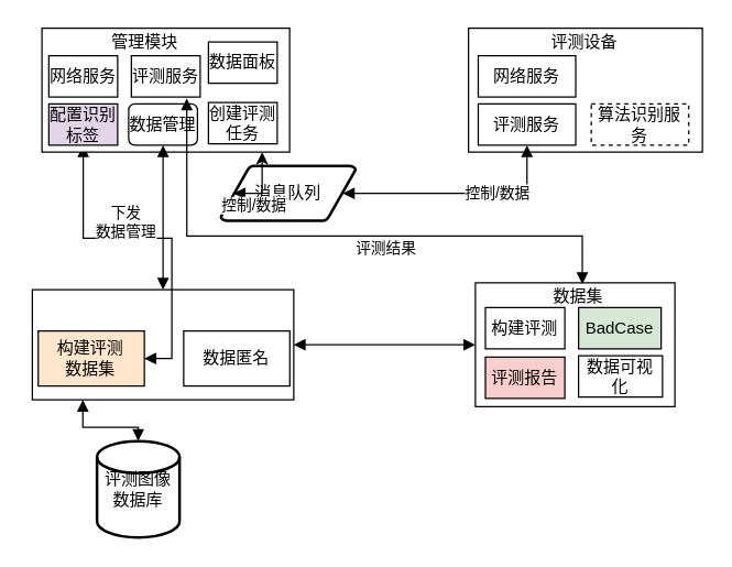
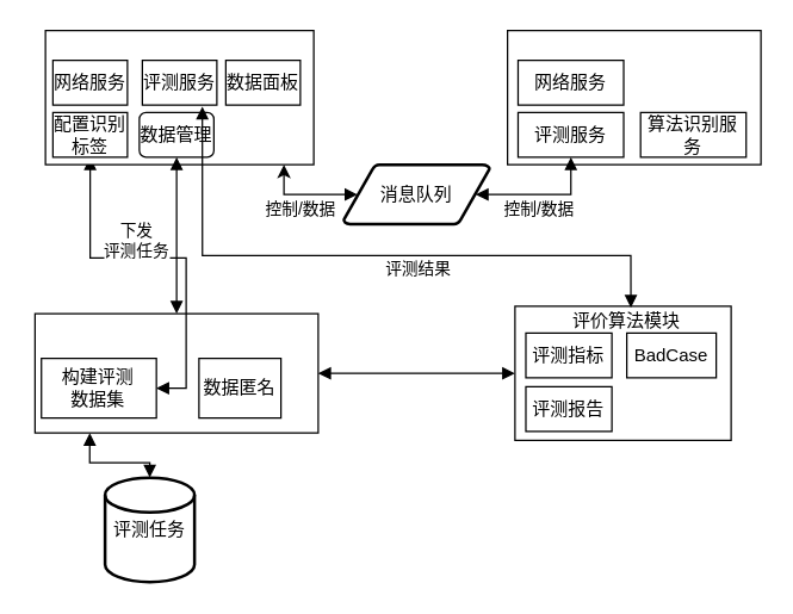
  <mxCell id="0" />
  <mxCell id="1" parent="0" />
  <mxCell id="2" value="" style="group" vertex="1" connectable="0" parent="1"><mxGeometry x="20" y="20" width="490" height="370" as="geometry" /></mxCell>
- <mxCell id="3" value="消息队列" style="shape=mxgraph.flowchart.data;whiteSpace=wrap;html=1;fillColor=#ffffff;strokeColor=#000000;strokeWidth=2" vertex="1" diagramName="Data" diagramCategory="Flowchart" parent="2"><mxGeometry x="140" y="100" width="98" height="40" as="geometry" /></mxCell>
+ <mxCell id="3" value="消息队列" style="shape=mxgraph.flowchart.data;whiteSpace=wrap;html=1;fillColor=#ffffff;strokeColor=#000000;strokeWidth=2" vertex="1" diagramName="Data" diagramCategory="Flowchart" parent="2"><mxGeometry x="210" y="90" width="98" height="40" as="geometry" /></mxCell>
  <mxCell id="4" style="edgeStyle=orthogonalEdgeStyle;rounded=0;orthogonalLoop=1;jettySize=auto;html=1;exitX=0.5;exitY=0;exitDx=0;exitDy=0;exitPerimeter=0;startArrow=block;startFill=1;endArrow=block;endFill=1;" edge="1" parent="2" source="5"><mxGeometry relative="1" as="geometry"><mxPoint x="39.72" y="270" as="targetPoint" /><Array as="points"><mxPoint x="80" y="290" /><mxPoint x="40" y="290" /></Array><mxPoint x="39.72" y="340" as="sourcePoint" /></mxGeometry></mxCell>
- <mxCell id="5" value="评测图像数据库" style="shape=mxgraph.flowchart.database;whiteSpace=wrap;html=1;fillColor=#ffffff;strokeColor=#000000;strokeWidth=2" vertex="1" diagramName="Database" diagramCategory="Flowchart" parent="2"><mxGeometry x="50" y="300" width="60" height="70" as="geometry" /></mxCell>
+ <mxCell id="5" value="评测任务" style="shape=mxgraph.flowchart.database;whiteSpace=wrap;html=1;fillColor=#ffffff;strokeColor=#000000;strokeWidth=2" vertex="1" diagramName="Database" diagramCategory="Flowchart" parent="2"><mxGeometry x="50" y="300" width="60" height="70" as="geometry" /></mxCell>
  <mxCell id="6" value="" style="group" vertex="1" connectable="0" parent="2"><mxGeometry y="180" width="190" height="90" as="geometry" /></mxCell>
  <mxCell id="7" value="" style="group" vertex="1" connectable="0" parent="6"><mxGeometry x="3" width="190" height="90" as="geometry" /></mxCell>
  <mxCell id="8" value="" style="rounded=0;whiteSpace=wrap;html=1;" vertex="1" parent="7"><mxGeometry y="10" width="190" height="80" as="geometry" /></mxCell>
  <mxCell id="9" style="edgeStyle=orthogonalEdgeStyle;rounded=0;orthogonalLoop=1;jettySize=auto;html=1;exitX=1;exitY=0.5;exitDx=0;exitDy=0;startArrow=block;startFill=1;endArrow=block;endFill=1;" edge="1" parent="7" source="10" target="15"><mxGeometry relative="1" as="geometry" /></mxCell>
- <mxCell id="10" value="构建评测&lt;br /&gt;数据集" style="rounded=0;whiteSpace=wrap;html=1;fillColor=#ffe6cc;" vertex="1" parent="7"><mxGeometry x="4.29" y="40" width="77.14" height="40" as="geometry" /></mxCell>
- <mxCell id="11" value="数据匿名" style="rounded=0;whiteSpace=wrap;html=1;" vertex="1" parent="7"><mxGeometry x="110" y="40" width="77.14" height="40" as="geometry" /></mxCell>
+ <mxCell id="10" value="构建评测&lt;br /&gt;数据集" style="rounded=0;whiteSpace=wrap;html=1;" vertex="1" parent="7"><mxGeometry x="4.29" y="40" width="77.14" height="40" as="geometry" /></mxCell>
+ <mxCell id="11" value="数据匿名" style="rounded=0;whiteSpace=wrap;html=1;" vertex="1" parent="7"><mxGeometry x="110" y="40" width="55" height="40" as="geometry" /></mxCell>
  <mxCell id="12" value="" style="group" vertex="1" connectable="0" parent="2"><mxGeometry x="10" width="180" height="90" as="geometry" /></mxCell>
  <mxCell id="13" value="" style="rounded=0;whiteSpace=wrap;html=1;" vertex="1" diagramName="Rectangle" diagramCategory="general" parent="12"><mxGeometry width="180" height="90" as="geometry" /></mxCell>
- <mxCell id="14" value="管理模块" style="text;html=1;strokeColor=none;fillColor=none;align=center;verticalAlign=middle;whiteSpace=wrap;rounded=0;" vertex="1" diagramName="text" diagramCategory="general" parent="12"><mxGeometry x="35" width="80" height="20" as="geometry" /></mxCell>
- <mxCell id="15" value="配置识别标签" style="rounded=0;whiteSpace=wrap;html=1;fillColor=#e1d5e7;" vertex="1" parent="12"><mxGeometry x="5" y="55" width="50" height="30" as="geometry" /></mxCell>
- <mxCell id="16" value="创建评测任务" style="rounded=0;whiteSpace=wrap;html=1;" vertex="1" parent="12"><mxGeometry x="121" y="54" width="50" height="30" as="geometry" /></mxCell>
+ <mxCell id="15" value="配置识别标签" style="rounded=0;whiteSpace=wrap;html=1;" vertex="1" parent="12"><mxGeometry x="5" y="55" width="50" height="30" as="geometry" /></mxCell>
  <mxCell id="17" value="网络服务" style="rounded=0;whiteSpace=wrap;html=1;" vertex="1" parent="12"><mxGeometry x="5" y="20" width="50" height="30" as="geometry" /></mxCell>
- <mxCell id="18" value="数据面板" style="rounded=0;whiteSpace=wrap;html=1;" vertex="1" parent="12"><mxGeometry x="121" y="10" width="50" height="30" as="geometry" /></mxCell>
+ <mxCell id="18" value="数据面板" style="rounded=0;whiteSpace=wrap;html=1;" vertex="1" parent="12"><mxGeometry x="121" y="20" width="50" height="30" as="geometry" /></mxCell>
  <mxCell id="19" value="数据管理" style="whiteSpace=wrap;html=1;rounded=1;" vertex="1" parent="12"><mxGeometry x="63" y="55" width="50" height="30" as="geometry" /></mxCell>
  <mxCell id="20" value="评测服务" style="rounded=0;whiteSpace=wrap;html=1;" vertex="1" parent="12"><mxGeometry x="65" y="20" width="50" height="30" as="geometry" /></mxCell>
  <mxCell id="21" value="" style="group" vertex="1" connectable="0" parent="2"><mxGeometry x="320" width="170" height="90" as="geometry" /></mxCell>
  <mxCell id="22" value="" style="group" vertex="1" connectable="0" parent="21"><mxGeometry width="170" height="90" as="geometry" /></mxCell>
  <mxCell id="23" value="" style="rounded=0;whiteSpace=wrap;html=1;" vertex="1" diagramName="Rectangle" diagramCategory="general" parent="22"><mxGeometry width="170" height="90" as="geometry" /></mxCell>
- <mxCell id="24" value="评测设备" style="text;html=1;strokeColor=none;fillColor=none;align=center;verticalAlign=middle;whiteSpace=wrap;rounded=0;" vertex="1" diagramName="text" diagramCategory="general" parent="22"><mxGeometry x="28.333" width="113.333" height="20" as="geometry" /></mxCell>
  <mxCell id="25" value="评测服务" style="rounded=0;whiteSpace=wrap;html=1;" vertex="1" parent="22"><mxGeometry x="7.083" y="55" width="70.833" height="30" as="geometry" /></mxCell>
  <mxCell id="26" value="网络服务" style="rounded=0;whiteSpace=wrap;html=1;" vertex="1" parent="22"><mxGeometry x="7.083" y="20" width="70.833" height="30" as="geometry" /></mxCell>
- <mxCell id="27" value="算法识别服务" style="rounded=0;whiteSpace=wrap;html=1;dashed=1;" vertex="1" parent="22"><mxGeometry x="89.25" y="55" width="70.833" height="30" as="geometry" /></mxCell>
+ <mxCell id="27" value="算法识别服务" style="rounded=0;whiteSpace=wrap;html=1;" vertex="1" parent="22"><mxGeometry x="89.25" y="55" width="70.833" height="30" as="geometry" /></mxCell>
  <mxCell id="28" style="edgeStyle=orthogonalEdgeStyle;rounded=0;orthogonalLoop=1;jettySize=auto;html=1;startArrow=classic;startFill=1;endArrow=block;endFill=1;entryX=0.095;entryY=0.5;entryDx=0;entryDy=0;entryPerimeter=0;" edge="1" parent="2" target="3"><mxGeometry relative="1" as="geometry"><mxPoint x="170" y="90" as="sourcePoint" /><mxPoint x="210" y="110" as="targetPoint" /><Array as="points"><mxPoint x="170" y="90" /><mxPoint x="170" y="110" /></Array></mxGeometry></mxCell>
  <mxCell id="29" value="控制/数据" style="edgeLabel;html=1;align=center;verticalAlign=middle;resizable=0;points=[];" vertex="1" connectable="0" parent="28"><mxGeometry x="0.108" y="1" relative="1" as="geometry"><mxPoint x="-7.49" y="10.99" as="offset" /></mxGeometry></mxCell>
  <mxCell id="30" style="edgeStyle=orthogonalEdgeStyle;rounded=0;orthogonalLoop=1;jettySize=auto;html=1;entryX=0.5;entryY=1;entryDx=0;entryDy=0;startArrow=block;startFill=1;endArrow=block;endFill=1;exitX=0.905;exitY=0.5;exitDx=0;exitDy=0;exitPerimeter=0;" edge="1" parent="2" source="3" target="25"><mxGeometry relative="1" as="geometry"><mxPoint x="310" y="110" as="sourcePoint" /></mxGeometry></mxCell>
  <mxCell id="31" style="edgeStyle=orthogonalEdgeStyle;rounded=0;orthogonalLoop=1;jettySize=auto;html=1;exitX=0.5;exitY=0;exitDx=0;exitDy=0;startArrow=block;startFill=1;endArrow=block;endFill=1;" edge="1" parent="2" source="8" target="19"><mxGeometry relative="1" as="geometry" /></mxCell>
  <mxCell id="32" style="edgeStyle=orthogonalEdgeStyle;rounded=0;orthogonalLoop=1;jettySize=auto;html=1;exitX=1;exitY=0.5;exitDx=0;exitDy=0;startArrow=block;startFill=1;endArrow=block;endFill=1;" edge="1" parent="2" source="8" target="34"><mxGeometry relative="1" as="geometry" /></mxCell>
  <mxCell id="33" value="" style="group" vertex="1" connectable="0" parent="2"><mxGeometry x="325" y="185" width="145" height="90" as="geometry" /></mxCell>
  <mxCell id="34" value="" style="rounded=0;whiteSpace=wrap;html=1;" vertex="1" parent="33"><mxGeometry width="145" height="90" as="geometry" /></mxCell>
- <mxCell id="35" value="构建评测" style="rounded=0;whiteSpace=wrap;html=1;" vertex="1" parent="33"><mxGeometry x="7.29" y="18" width="57.71" height="30" as="geometry" /></mxCell>
- <mxCell id="36" value="BadCase" style="rounded=0;whiteSpace=wrap;html=1;fillColor=#d5e8d4;" vertex="1" parent="33"><mxGeometry x="75" y="18" width="60" height="30" as="geometry" /></mxCell>
- <mxCell id="37" value="数据集" style="text;html=1;strokeColor=none;fillColor=none;align=center;verticalAlign=middle;whiteSpace=wrap;rounded=0;" vertex="1" diagramName="text" diagramCategory="general" parent="33"><mxGeometry x="14.999" width="120" height="20" as="geometry" /></mxCell>
- <mxCell id="38" value="评测报告" style="rounded=0;whiteSpace=wrap;html=1;fillColor=#f8cecc;" vertex="1" parent="33"><mxGeometry x="7.29" y="54" width="57.71" height="30" as="geometry" /></mxCell>
- <mxCell id="39" value="数据可视化" style="rounded=0;whiteSpace=wrap;html=1;" vertex="1" parent="33"><mxGeometry x="75" y="53" width="61" height="30" as="geometry" /></mxCell>
+ <mxCell id="35" value="评测指标" style="rounded=0;whiteSpace=wrap;html=1;" vertex="1" parent="33"><mxGeometry x="7.29" y="18" width="57.71" height="30" as="geometry" /></mxCell>
+ <mxCell id="36" value="BadCase" style="rounded=0;whiteSpace=wrap;html=1;" vertex="1" parent="33"><mxGeometry x="75" y="18" width="60" height="30" as="geometry" /></mxCell>
+ <mxCell id="37" value="评价算法模块" style="text;html=1;strokeColor=none;fillColor=none;align=center;verticalAlign=middle;whiteSpace=wrap;rounded=0;" vertex="1" diagramName="text" diagramCategory="general" parent="33"><mxGeometry x="14.999" width="120" height="20" as="geometry" /></mxCell>
+ <mxCell id="38" value="评测报告" style="rounded=0;whiteSpace=wrap;html=1;" vertex="1" parent="33"><mxGeometry x="7.29" y="54" width="57.71" height="30" as="geometry" /></mxCell>
  <mxCell id="40" style="edgeStyle=orthogonalEdgeStyle;rounded=0;orthogonalLoop=1;jettySize=auto;html=1;exitX=0.5;exitY=0;exitDx=0;exitDy=0;entryX=0.75;entryY=1;entryDx=0;entryDy=0;startArrow=block;startFill=1;endArrow=block;endFill=1;" edge="1" parent="2"><mxGeometry relative="1" as="geometry"><mxPoint x="402.749" y="186" as="sourcePoint" /><mxPoint x="115.25" y="51" as="targetPoint" /><Array as="points"><mxPoint x="402.75" y="151" /><mxPoint x="115.75" y="151" /></Array></mxGeometry></mxCell>
  <mxCell id="41" value="评测结果" style="edgeLabel;html=1;align=center;verticalAlign=middle;resizable=0;points=[];" vertex="1" connectable="0" parent="40"><mxGeometry x="-0.203" y="-1" relative="1" as="geometry"><mxPoint x="-10.38" y="9.99" as="offset" /></mxGeometry></mxCell>
- <mxCell id="42" value="下发&lt;br /&gt;数据管理" style="edgeLabel;html=1;align=center;verticalAlign=middle;resizable=0;points=[];" vertex="1" connectable="0" parent="2"><mxGeometry x="70.003" y="140.003" as="geometry" /></mxCell>
+ <mxCell id="42" value="下发&lt;br /&gt;评测任务" style="edgeLabel;html=1;align=center;verticalAlign=middle;resizable=0;points=[];" vertex="1" connectable="0" parent="2"><mxGeometry x="70.003" y="140.003" as="geometry" /></mxCell>
  <mxCell id="43" value="控制/数据" style="edgeLabel;html=1;align=center;verticalAlign=middle;resizable=0;points=[];" vertex="1" connectable="0" parent="2"><mxGeometry x="340.002" y="119.999" as="geometry" /></mxCell>
